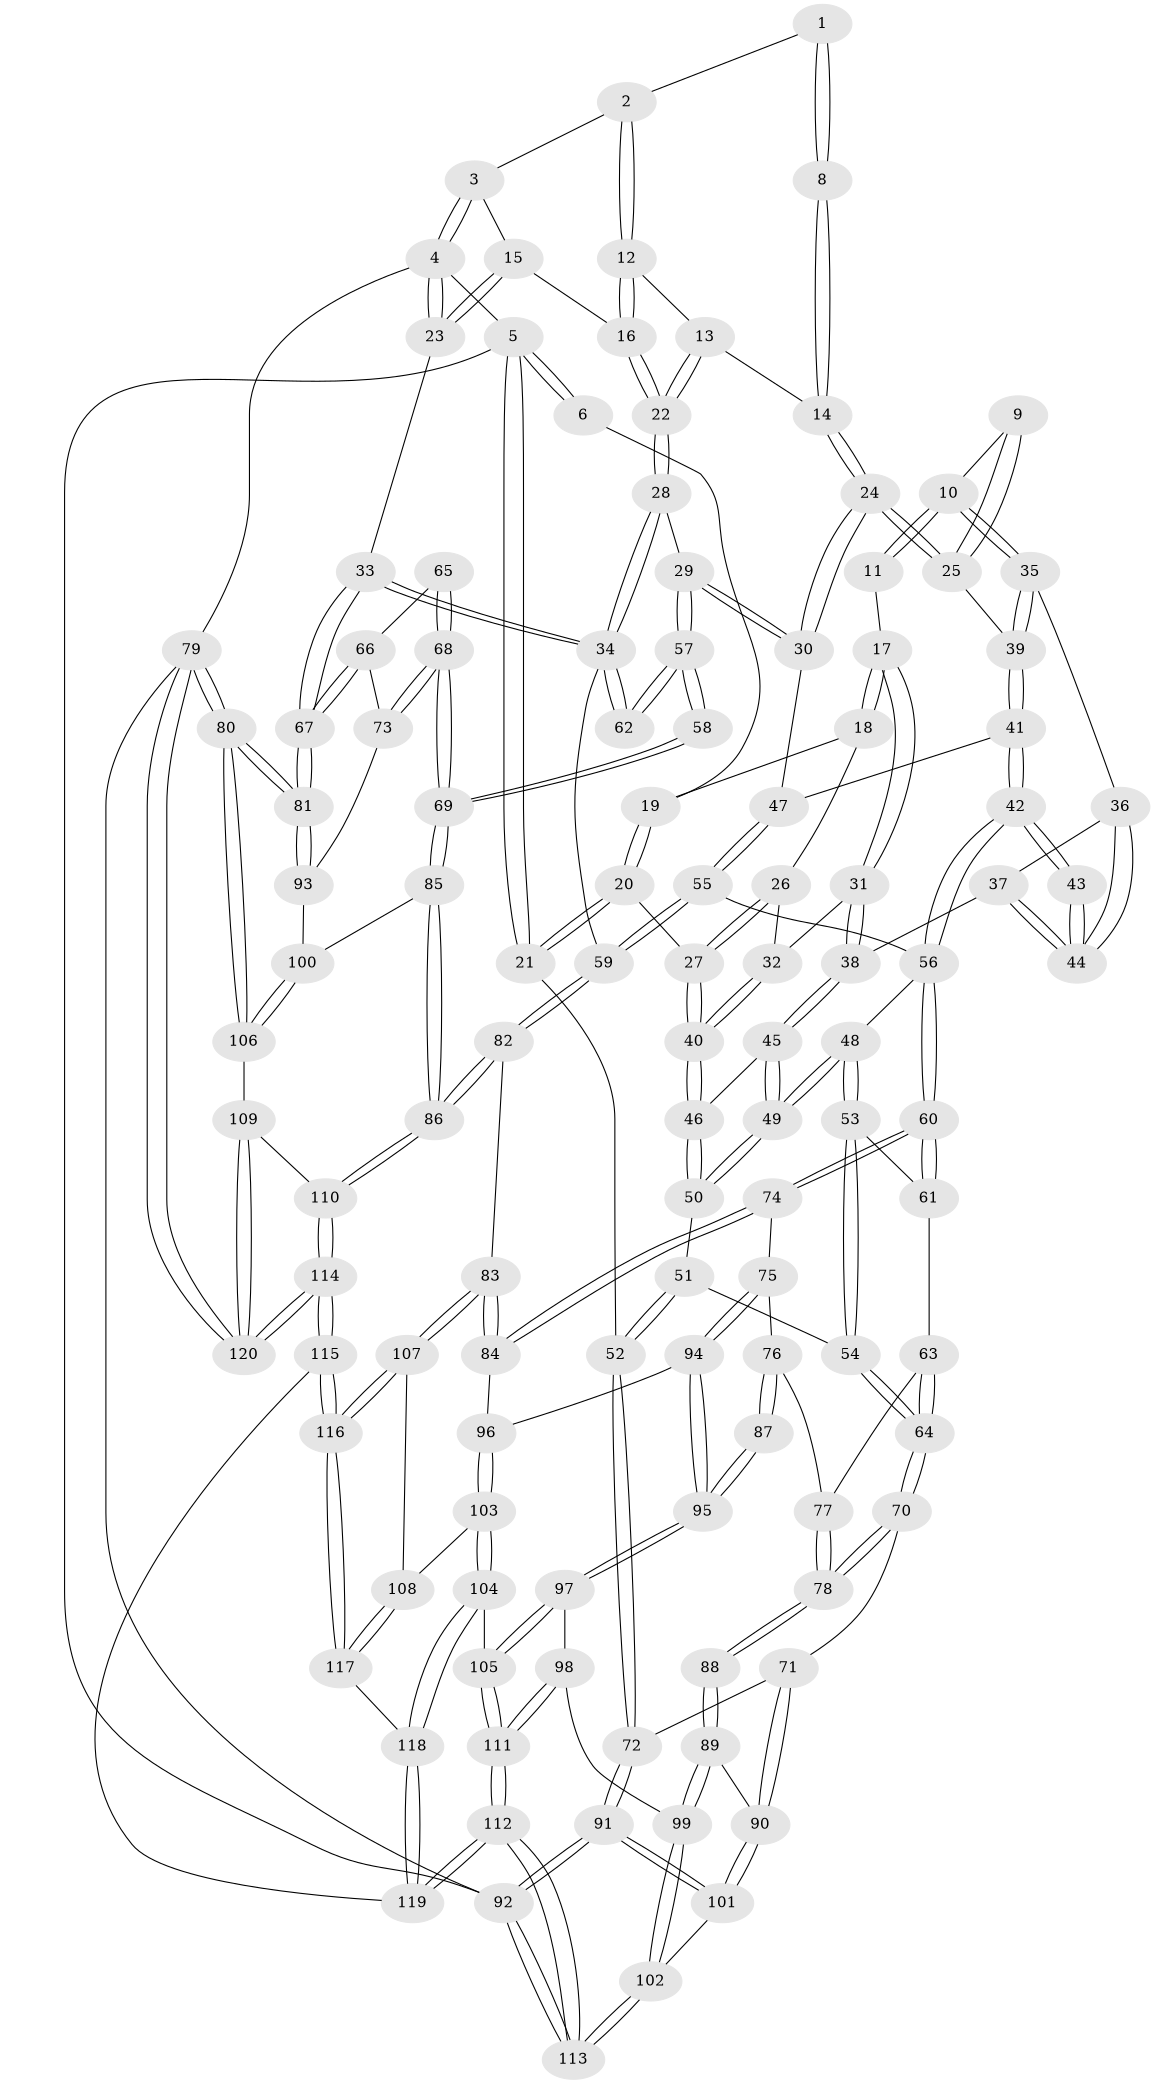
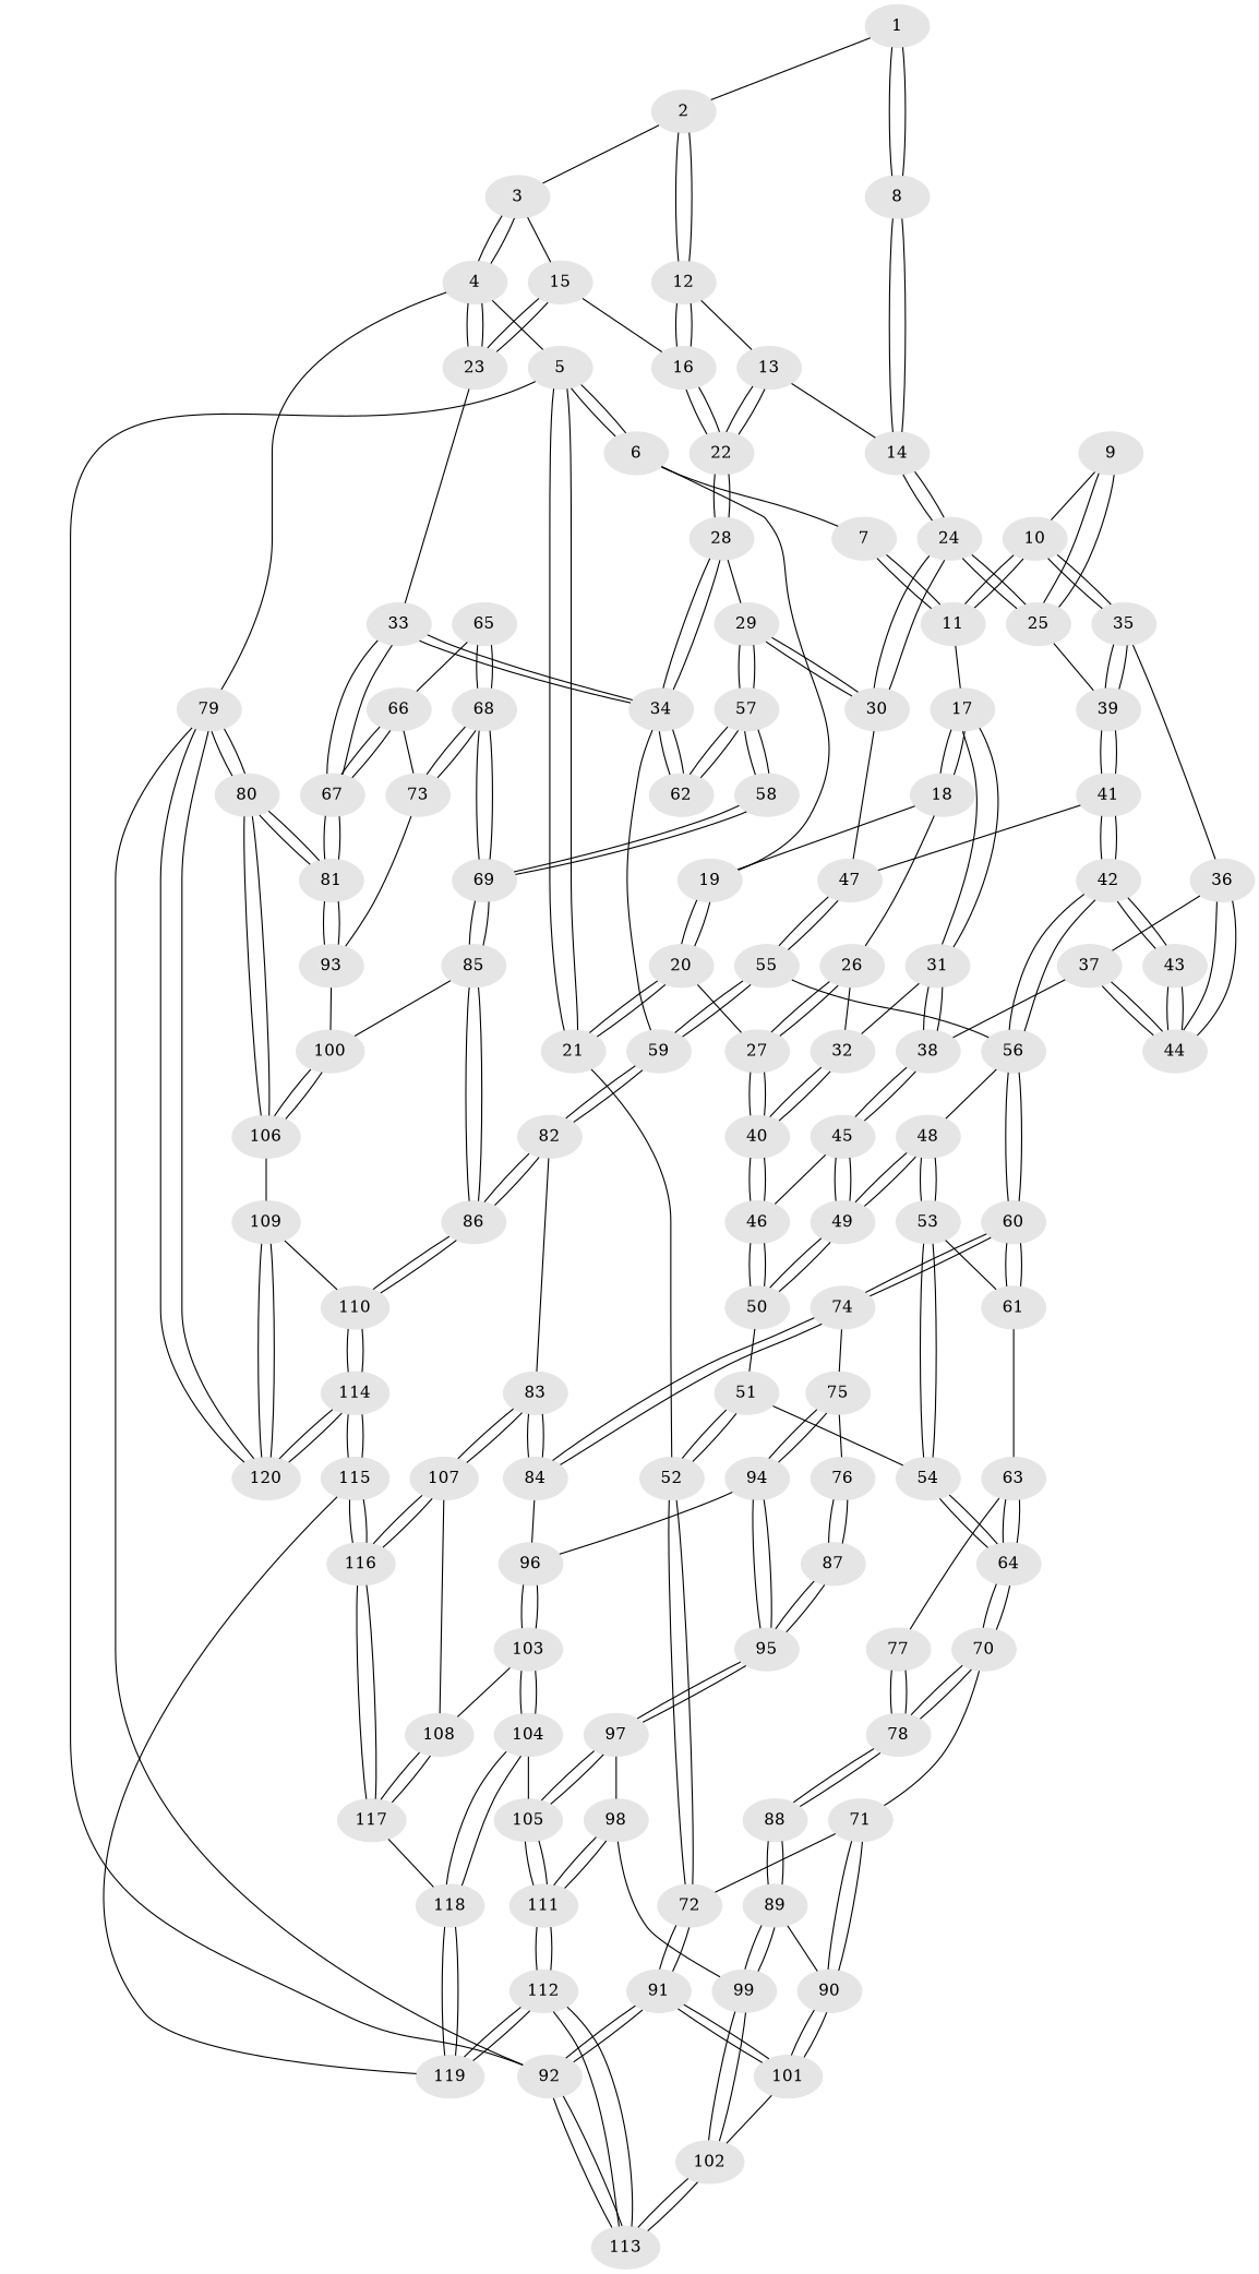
  graph {
    node [color=gray90 style=filled]
    1
    2
    8
    3
    12
    14
    4
    15
    13
    16
    5
    23
    79
    6
    21
    92
    33
    80
    120
+   7
    19
    52
    113
    11
    20
    17
    9
    10
    25
    24
    35
    39
    36
    18
    31
    22
    28
    30
    26
    32
    38
    27
    40
    72
    29
    34
    67
    47
    41
    46
    57
    62
    59
    58
    55
    45
    81
    37
    44
    49
    42
    50
    43
    56
    48
    60
    53
    51
    54
    61
    64
    91
    63
    70
    82
    74
    69
    85
    83
    86
    75
    84
    77
    78
    71
    65
    66
    68
    73
    93
    100
    90
    88
    101
    76
    94
    96
    87
    95
    89
    106
    109
    107
    110
    108
    116
    103
    114
    97
    99
    102
    98
    105
    104
    111
    112
    118
    117
    119
    115
    1 -- 2
    1 -- 8
    1 -- 8
    2 -- 3
    2 -- 12
    2 -- 12
    8 -- 14
    8 -- 14
    3 -- 4
    3 -- 4
    3 -- 15
    12 -- 13
    12 -- 16
    12 -- 16
    14 -- 24
    14 -- 24
    4 -- 5
    4 -- 23
    4 -- 23
    4 -- 79
    15 -- 16
    15 -- 23
    15 -- 23
    13 -- 14
    13 -- 22
    13 -- 22
    16 -- 22
    16 -- 22
    5 -- 6
    5 -- 6
    5 -- 21
    5 -- 21
    5 -- 92
    23 -- 33
    79 -- 92
    79 -- 80
    79 -- 80
    79 -- 120
    79 -- 120
+   6 -- 7
    6 -- 19
    21 -- 52
    92 -- 113
    92 -- 113
    33 -- 34
    33 -- 34
    33 -- 67
    33 -- 67
    80 -- 81
    80 -- 81
    80 -- 106
    80 -- 106
+   7 -- 11
+   7 -- 11
    19 -- 20
    19 -- 20
    52 -- 72
    52 -- 72
    11 -- 17
    20 -- 21
    20 -- 21
    20 -- 27
    17 -- 18
    17 -- 18
    17 -- 31
    17 -- 31
    9 -- 10
    9 -- 25
    9 -- 25
    10 -- 11
    10 -- 11
    10 -- 35
    10 -- 35
    25 -- 39
    24 -- 25
    24 -- 25
    24 -- 30
    24 -- 30
    35 -- 39
    35 -- 39
    35 -- 36
    39 -- 41
    39 -- 41
    36 -- 37
    36 -- 44
    36 -- 44
    18 -- 19
    18 -- 26
    31 -- 32
    31 -- 38
    31 -- 38
    22 -- 28
    22 -- 28
    28 -- 29
    28 -- 34
    28 -- 34
    30 -- 47
    26 -- 32
    26 -- 27
    26 -- 27
    32 -- 40
    32 -- 40
    38 -- 45
    38 -- 45
    27 -- 40
    27 -- 40
    40 -- 46
    40 -- 46
    72 -- 91
    72 -- 91
    29 -- 30
    29 -- 30
    29 -- 57
    29 -- 57
    34 -- 62
    34 -- 62
    34 -- 59
    67 -- 81
    67 -- 81
    47 -- 55
    47 -- 55
    41 -- 47
    41 -- 42
    41 -- 42
    46 -- 50
    46 -- 50
    57 -- 62
    57 -- 62
    57 -- 58
    57 -- 58
    59 -- 82
    59 -- 82
    58 -- 69
    58 -- 69
    55 -- 59
    55 -- 59
    55 -- 56
    45 -- 46
    45 -- 49
    45 -- 49
    81 -- 93
    81 -- 93
    37 -- 38
    37 -- 44
    37 -- 44
    49 -- 50
    49 -- 50
    42 -- 43
    42 -- 43
    42 -- 56
    42 -- 56
    50 -- 51
    43 -- 44
    43 -- 44
    56 -- 48
    56 -- 60
    56 -- 60
    48 -- 49
    48 -- 49
    48 -- 53
    48 -- 53
    60 -- 61
    60 -- 61
    60 -- 74
    60 -- 74
    53 -- 54
    53 -- 54
    53 -- 61
    51 -- 52
    51 -- 52
    51 -- 54
    54 -- 64
    54 -- 64
    61 -- 63
    64 -- 70
    64 -- 70
    91 -- 92
    91 -- 92
    91 -- 101
    91 -- 101
    63 -- 64
    63 -- 64
    63 -- 77
    70 -- 78
    70 -- 78
    70 -- 71
    82 -- 83
    82 -- 86
    82 -- 86
    74 -- 75
    74 -- 84
    74 -- 84
    69 -- 85
    69 -- 85
    85 -- 86
    85 -- 86
    85 -- 100
    83 -- 84
    83 -- 84
    83 -- 107
    83 -- 107
    86 -- 110
    86 -- 110
    75 -- 76
    75 -- 94
    75 -- 94
    84 -- 96
    77 -- 78
    77 -- 78
    78 -- 88
    78 -- 88
    71 -- 72
    71 -- 90
    71 -- 90
    65 -- 66
    65 -- 68
    65 -- 68
    66 -- 67
    66 -- 67
    66 -- 73
    68 -- 69
    68 -- 69
    68 -- 73
    68 -- 73
    73 -- 93
    93 -- 100
    100 -- 106
    100 -- 106
    90 -- 101
    90 -- 101
    88 -- 89
    88 -- 89
    101 -- 102
-   76 -- 77
    76 -- 87
    76 -- 87
    94 -- 96
    94 -- 95
    94 -- 95
    96 -- 103
    96 -- 103
    87 -- 95
    87 -- 95
    95 -- 97
    95 -- 97
    89 -- 90
    89 -- 99
    89 -- 99
    106 -- 109
    109 -- 120
    109 -- 120
    109 -- 110
    107 -- 108
    107 -- 116
    107 -- 116
    110 -- 114
    110 -- 114
    108 -- 117
    108 -- 117
    116 -- 117
    116 -- 117
    103 -- 108
    103 -- 104
    103 -- 104
    114 -- 120
    114 -- 120
    114 -- 115
    114 -- 115
    97 -- 98
    97 -- 105
    97 -- 105
    99 -- 102
    99 -- 102
    102 -- 113
    102 -- 113
    98 -- 99
    98 -- 111
    98 -- 111
    105 -- 111
    105 -- 111
    104 -- 105
    104 -- 118
    104 -- 118
    111 -- 112
    111 -- 112
    112 -- 113
    112 -- 113
    112 -- 119
    112 -- 119
    118 -- 119
    118 -- 119
    117 -- 118
    115 -- 116
    115 -- 116
    115 -- 119
  }
